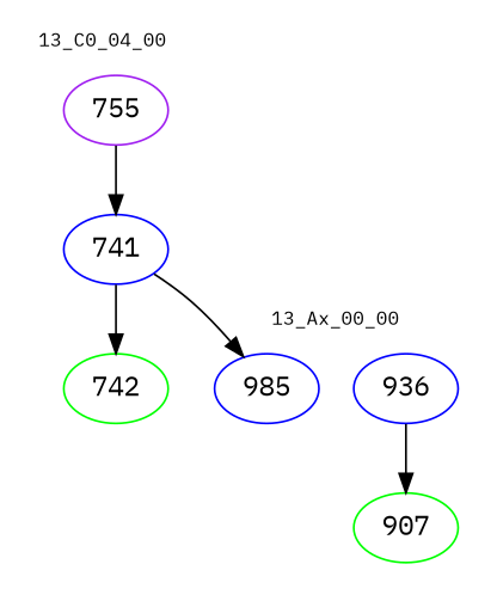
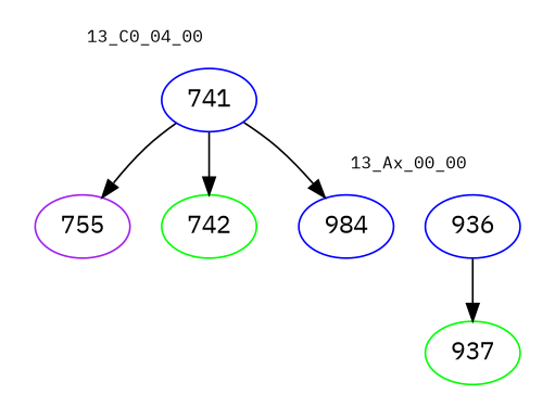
  digraph {
    fontname="IBM Plex Mono"
    node [color=blue fontname="IBM Plex Mono"]
    edge [color=black fontname="IBM Plex Mono"]
    n1 [label=936]
-   n2 [color=green label=907]
-   n3 [label=985]
+   n2 [color=green label=937]
+   n3 [label=984]
    n4 [label=741]
    n5 [color=purple label=755]
    n6 [color=green label=742]
    subgraph cluster_1 {
      color=white
      fontsize=10
      label="13_Ax_00_00"
      n1
      n2
      n3
    }
    subgraph cluster_2 {
      color=white
      fontsize=10
      label="13_C0_04_00"
      n4
      n5
      n6
    }
    n1 -> n2
    n4 -> n3
-   n5 -> n4
+   n4 -> n5
    n4 -> n6
  }
